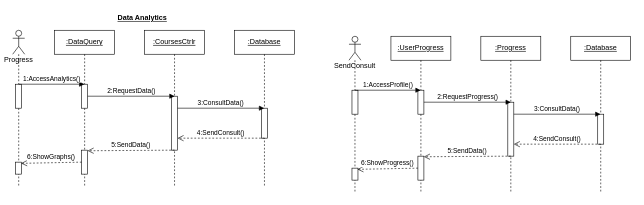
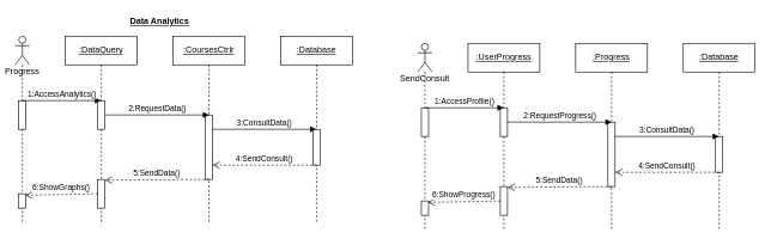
  <mxCell id="0" />
  <mxCell id="1" parent="0" />
  <mxCell id="2" value="Progress" style="shape=umlLifeline;participant=umlActor;perimeter=lifelinePerimeter;whiteSpace=wrap;html=1;container=1;collapsible=0;recursiveResize=0;verticalAlign=top;spacingTop=36;outlineConnect=0;" parent="1" vertex="1"><mxGeometry x="20" y="50" width="20" height="260" as="geometry" /></mxCell>
  <mxCell id="3" value="" style="html=1;points=[];perimeter=orthogonalPerimeter;" parent="2" vertex="1"><mxGeometry x="5" y="90" width="10" height="40" as="geometry" /></mxCell>
  <mxCell id="4" value="" style="html=1;points=[];perimeter=orthogonalPerimeter;" parent="2" vertex="1"><mxGeometry x="5" y="220" width="10" height="20" as="geometry" /></mxCell>
  <mxCell id="5" value="&lt;u&gt;:DataQuery&lt;/u&gt;" style="shape=umlLifeline;perimeter=lifelinePerimeter;whiteSpace=wrap;html=1;container=1;collapsible=0;recursiveResize=0;outlineConnect=0;" parent="1" vertex="1"><mxGeometry x="90" y="50" width="100" height="260" as="geometry" /></mxCell>
  <mxCell id="6" value="" style="html=1;points=[];perimeter=orthogonalPerimeter;" parent="5" vertex="1"><mxGeometry x="45" y="90" width="10" height="40" as="geometry" /></mxCell>
  <mxCell id="7" value="" style="html=1;points=[];perimeter=orthogonalPerimeter;" parent="5" vertex="1"><mxGeometry x="45" y="200" width="10" height="40" as="geometry" /></mxCell>
  <mxCell id="8" value="&lt;u&gt;:CoursesCtrlr&lt;/u&gt;" style="shape=umlLifeline;perimeter=lifelinePerimeter;whiteSpace=wrap;html=1;container=1;collapsible=0;recursiveResize=0;outlineConnect=0;" parent="1" vertex="1"><mxGeometry x="240" y="50" width="100" height="260" as="geometry" /></mxCell>
  <mxCell id="9" value="" style="html=1;points=[];perimeter=orthogonalPerimeter;" parent="8" vertex="1"><mxGeometry x="45" y="110" width="10" height="90" as="geometry" /></mxCell>
  <mxCell id="10" value="&lt;u&gt;:Database&lt;/u&gt;" style="shape=umlLifeline;perimeter=lifelinePerimeter;whiteSpace=wrap;html=1;container=1;collapsible=0;recursiveResize=0;outlineConnect=0;" parent="1" vertex="1"><mxGeometry x="390" y="50" width="100" height="260" as="geometry" /></mxCell>
  <mxCell id="11" value="" style="html=1;points=[];perimeter=orthogonalPerimeter;" parent="10" vertex="1"><mxGeometry x="45" y="130" width="10" height="50" as="geometry" /></mxCell>
  <mxCell id="12" value="1:AccessAnalytics()" style="html=1;verticalAlign=bottom;endArrow=block;" parent="1" edge="1"><mxGeometry width="80" relative="1" as="geometry"><mxPoint x="30" y="140" as="sourcePoint" /><mxPoint x="139.5" y="140" as="targetPoint" /></mxGeometry></mxCell>
  <mxCell id="13" value="2:RequestData()" style="html=1;verticalAlign=bottom;endArrow=block;entryX=0.5;entryY=0;entryDx=0;entryDy=0;entryPerimeter=0;" parent="1" target="9" edge="1"><mxGeometry width="80" relative="1" as="geometry"><mxPoint x="145" y="160" as="sourcePoint" /><mxPoint x="280" y="160" as="targetPoint" /></mxGeometry></mxCell>
  <mxCell id="14" value="3:ConsultData()" style="html=1;verticalAlign=bottom;endArrow=block;" parent="1" target="10" edge="1"><mxGeometry width="80" relative="1" as="geometry"><mxPoint x="295" y="180" as="sourcePoint" /><mxPoint x="375" y="180" as="targetPoint" /></mxGeometry></mxCell>
  <mxCell id="15" value="4:SendConsult()" style="html=1;verticalAlign=bottom;endArrow=open;dashed=1;endSize=8;" parent="1" target="9" edge="1"><mxGeometry relative="1" as="geometry"><mxPoint x="440" y="230" as="sourcePoint" /><mxPoint x="360" y="230" as="targetPoint" /></mxGeometry></mxCell>
  <mxCell id="16" value="5:SendData()" style="html=1;verticalAlign=bottom;endArrow=open;dashed=1;endSize=8;entryX=1;entryY=0.025;entryDx=0;entryDy=0;entryPerimeter=0;" parent="1" target="7" edge="1"><mxGeometry relative="1" as="geometry"><mxPoint x="290" y="250" as="sourcePoint" /><mxPoint x="210" y="250" as="targetPoint" /></mxGeometry></mxCell>
  <mxCell id="17" value="6:ShowGraphs()" style="html=1;verticalAlign=bottom;endArrow=open;dashed=1;endSize=8;entryX=0.9;entryY=0.1;entryDx=0;entryDy=0;entryPerimeter=0;" parent="1" target="4" edge="1"><mxGeometry relative="1" as="geometry"><mxPoint x="135" y="270" as="sourcePoint" /><mxPoint x="55" y="270" as="targetPoint" /></mxGeometry></mxCell>
- <mxCell id="18" value="&lt;b&gt;&lt;u&gt;Data Analytics&lt;/u&gt;&lt;/b&gt;" style="text;html=1;align=center;verticalAlign=middle;resizable=0;points=[];autosize=1;" parent="1" vertex="1"><mxGeometry x="186" y="20" width="100" height="20" as="geometry" /></mxCell>
+ <mxCell id="18" value="&lt;b&gt;&lt;u&gt;Data Analytics&lt;/u&gt;&lt;/b&gt;" style="text;html=1;align=center;verticalAlign=middle;resizable=0;points=[];autosize=1;" parent="1" vertex="1"><mxGeometry x="171" y="20" width="100" height="20" as="geometry" /></mxCell>
  <mxCell id="19" value="SendConsult" style="shape=umlLifeline;participant=umlActor;perimeter=lifelinePerimeter;whiteSpace=wrap;html=1;container=1;collapsible=0;recursiveResize=0;verticalAlign=top;spacingTop=36;outlineConnect=0;" parent="1" vertex="1"><mxGeometry x="581" y="60" width="20" height="260" as="geometry" /></mxCell>
  <mxCell id="20" value="" style="html=1;points=[];perimeter=orthogonalPerimeter;" parent="19" vertex="1"><mxGeometry x="5" y="90" width="10" height="40" as="geometry" /></mxCell>
  <mxCell id="21" value="" style="html=1;points=[];perimeter=orthogonalPerimeter;" parent="19" vertex="1"><mxGeometry x="5" y="220" width="10" height="20" as="geometry" /></mxCell>
  <mxCell id="22" value="&lt;u&gt;:UserProgress&lt;/u&gt;" style="shape=umlLifeline;perimeter=lifelinePerimeter;whiteSpace=wrap;html=1;container=1;collapsible=0;recursiveResize=0;outlineConnect=0;" parent="1" vertex="1"><mxGeometry x="651" y="60" width="100" height="260" as="geometry" /></mxCell>
  <mxCell id="23" value="" style="html=1;points=[];perimeter=orthogonalPerimeter;" parent="22" vertex="1"><mxGeometry x="45" y="90" width="10" height="40" as="geometry" /></mxCell>
  <mxCell id="24" value="" style="html=1;points=[];perimeter=orthogonalPerimeter;" parent="22" vertex="1"><mxGeometry x="45" y="200" width="10" height="40" as="geometry" /></mxCell>
  <mxCell id="25" value="&lt;u&gt;:Progress&lt;/u&gt;" style="shape=umlLifeline;perimeter=lifelinePerimeter;whiteSpace=wrap;html=1;container=1;collapsible=0;recursiveResize=0;outlineConnect=0;" parent="1" vertex="1"><mxGeometry x="801" y="60" width="100" height="260" as="geometry" /></mxCell>
  <mxCell id="26" value="" style="html=1;points=[];perimeter=orthogonalPerimeter;" parent="25" vertex="1"><mxGeometry x="45" y="110" width="10" height="90" as="geometry" /></mxCell>
  <mxCell id="27" value="&lt;u&gt;:Database&lt;/u&gt;" style="shape=umlLifeline;perimeter=lifelinePerimeter;whiteSpace=wrap;html=1;container=1;collapsible=0;recursiveResize=0;outlineConnect=0;" parent="1" vertex="1"><mxGeometry x="951" y="60" width="100" height="260" as="geometry" /></mxCell>
  <mxCell id="28" value="" style="html=1;points=[];perimeter=orthogonalPerimeter;" parent="27" vertex="1"><mxGeometry x="45" y="130" width="10" height="50" as="geometry" /></mxCell>
  <mxCell id="29" value="1:AccessProfile()" style="html=1;verticalAlign=bottom;endArrow=block;" parent="1" edge="1"><mxGeometry width="80" relative="1" as="geometry"><mxPoint x="591" y="150" as="sourcePoint" /><mxPoint x="700.5" y="150" as="targetPoint" /></mxGeometry></mxCell>
  <mxCell id="30" value="2:RequestProgress()" style="html=1;verticalAlign=bottom;endArrow=block;entryX=0.5;entryY=0;entryDx=0;entryDy=0;entryPerimeter=0;" parent="1" target="26" edge="1"><mxGeometry width="80" relative="1" as="geometry"><mxPoint x="706" y="170" as="sourcePoint" /><mxPoint x="841" y="170" as="targetPoint" /></mxGeometry></mxCell>
  <mxCell id="31" value="3:ConsultData()" style="html=1;verticalAlign=bottom;endArrow=block;" parent="1" target="27" edge="1"><mxGeometry width="80" relative="1" as="geometry"><mxPoint x="856" y="190" as="sourcePoint" /><mxPoint x="936" y="190" as="targetPoint" /></mxGeometry></mxCell>
  <mxCell id="32" value="4:SendConsult()" style="html=1;verticalAlign=bottom;endArrow=open;dashed=1;endSize=8;" parent="1" target="26" edge="1"><mxGeometry relative="1" as="geometry"><mxPoint x="1001" y="240" as="sourcePoint" /><mxPoint x="921" y="240" as="targetPoint" /></mxGeometry></mxCell>
  <mxCell id="33" value="5:SendData()" style="html=1;verticalAlign=bottom;endArrow=open;dashed=1;endSize=8;entryX=1;entryY=0.025;entryDx=0;entryDy=0;entryPerimeter=0;" parent="1" target="24" edge="1"><mxGeometry relative="1" as="geometry"><mxPoint x="851" y="260" as="sourcePoint" /><mxPoint x="771" y="260" as="targetPoint" /></mxGeometry></mxCell>
  <mxCell id="34" value="6:ShowProgress()" style="html=1;verticalAlign=bottom;endArrow=open;dashed=1;endSize=8;entryX=0.9;entryY=0.1;entryDx=0;entryDy=0;entryPerimeter=0;" parent="1" target="21" edge="1"><mxGeometry relative="1" as="geometry"><mxPoint x="696" y="280" as="sourcePoint" /><mxPoint x="616" y="280" as="targetPoint" /></mxGeometry></mxCell>
